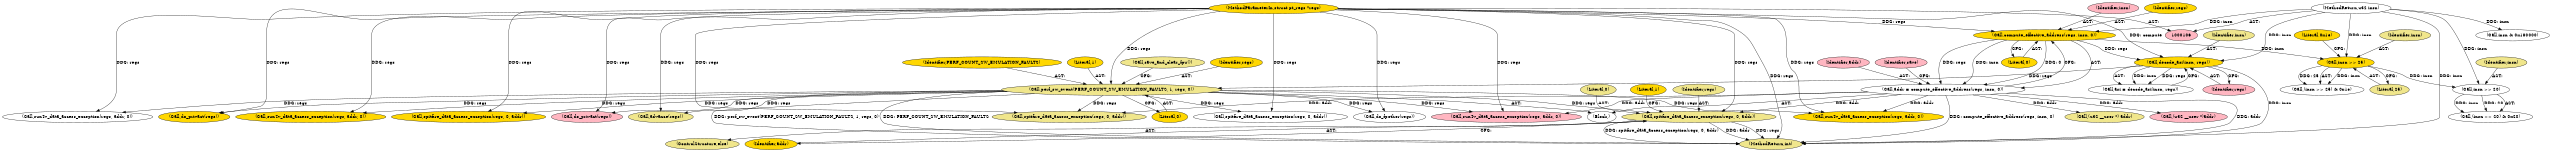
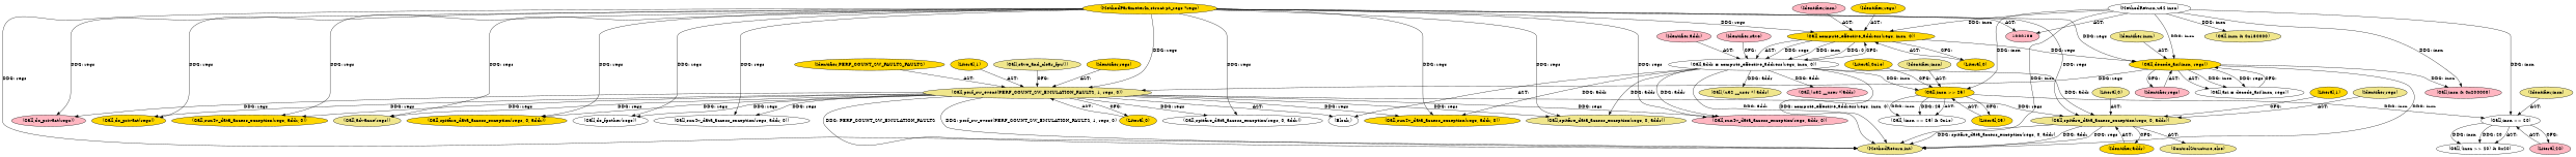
  digraph {
    node [fillcolor=gold style=filled]
    n1 [fillcolor=khaki label="(Call,spitfire_data_access_exception(regs, 0, addr))"]
    n2 [fillcolor=khaki label="(MethodReturn,int)"]
    n3 [fillcolor=khaki label="(ControlStructure,else)"]
    n4 [label="(Identifier,addr)"]
    n5 [fillcolor=khaki label="(Call,perf_sw_event(PERF_COUNT_SW_EMULATION_FAULTS, 1, regs, 0))"]
    n6 [label="(Call,spitfire_data_access_exception(regs, 0, addr))"]
    n7 [label="(Call,sun4v_data_access_exception(regs, addr, 0))"]
    n8 [label="(Call,sun4v_data_access_exception(regs, addr, 0))"]
    n9 [fillcolor=white label="(Call,do_fpother(regs))"]
    n10 [fillcolor=lightpink label="(Call,do_privact(regs))"]
    n11 [fillcolor=white label="(Block,)"]
    n12 [label="(Literal,0)"]
    n13 [fillcolor=khaki label="(Call,advance(regs))"]
    n14 [fillcolor=khaki label="(Call,spitfire_data_access_exception(regs, 0, addr))"]
    n15 [fillcolor=white label="(Call,spitfire_data_access_exception(regs, 0, addr))"]
    n16 [fillcolor=lightpink label="(Call,sun4v_data_access_exception(regs, addr, 0))"]
    n17 [fillcolor=white label="(Call,sun4v_data_access_exception(regs, addr, 0))"]
    n18 [label="(Call,do_privact(regs))"]
    n19 [label="(Call,decode_asi(insn, regs))"]
    n20 [fillcolor=white label="(Call,asi = decode_asi(insn, regs))"]
    n21 [fillcolor=lightpink label="(Identifier,regs)"]
+   n22 [fillcolor=lightpink label="(Call,insn & 0x200000)"]
    n23 [fillcolor=white label="(Call,insn >> 20)"]
+   n24 [fillcolor=lightpink label="(Literal,20)"]
    n25 [fillcolor=white label="(Call,(insn >> 20) & 0x20)"]
    n26 [label="(Call,insn >> 25)"]
    n27 [fillcolor=white label="(Call,(insn >> 25) & 0x1e)"]
-   n28 [fillcolor=khaki label="(Literal,25)"]
+   n28 [label="(Literal,25)"]
    n29 [label="(Call,compute_effective_address(regs, insn, 0))"]
    n30 [fillcolor=white label="(Call,addr = compute_effective_address(regs, insn, 0))"]
    n31 [label="(Literal,0)"]
    n32 [fillcolor=khaki label="(Call,(u32 __user *) addr)"]
    n33 [fillcolor=lightpink label="(Call,(u32 __user *)addr)"]
    n34 [label="(MethodParameterIn,struct pt_regs *regs)"]
    1000106 [fillcolor=lightpink]
    n36 [fillcolor=white label="(MethodReturn,u32 insn)"]
-   n37 [fillcolor=white label="(Call,insn & 0x180000)"]
+   n37 [fillcolor=khaki label="(Call,insn & 0x180000)"]
    n38 [fillcolor=lightpink label="(Identifier,save)"]
    n39 [fillcolor=khaki label="(Identifier,insn)"]
    n40 [fillcolor=lightpink label="(Identifier,insn)"]
    n41 [fillcolor=khaki label="(Call,save_and_clear_fpu())"]
    n42 [label="(Literal,0x1e)"]
    n43 [fillcolor=khaki label="(Literal,0)"]
    n44 [fillcolor=khaki label="(Identifier,insn)"]
    n45 [label="(Literal,1)"]
    n46 [fillcolor=lightpink label="(Identifier,addr)"]
    n47 [label="(Identifier,regs)"]
    n48 [label="(Identifier,regs)"]
-   n49 [label="(Identifier,PERF_COUNT_SW_EMULATION_FAULTS)"]
+   n49 [label="(Identifier,PERF_COUNT_SW_FAULTS_FAULTS)"]
    n50 [label="(Literal,1)"]
    n51 [fillcolor=khaki label="(Identifier,insn)"]
    n52 [fillcolor=khaki label="(Identifier,regs)"]
    n1 -> n2 [label="DDG: spitfire_data_access_exception(regs, 0, addr)"]
    n1 -> n2 [label="DDG: addr"]
    n1 -> n2 [label="DDG: regs"]
    n1 -> n3 [label="AST: "]
    n1 -> n4 [label="CFG: "]
    n4 -> n1 [label="AST: "]
    n5 -> n1 [label="DDG: regs"]
    n5 -> n2 [label="DDG: PERF_COUNT_SW_EMULATION_FAULTS"]
    n5 -> n2 [label="DDG: perf_sw_event(PERF_COUNT_SW_EMULATION_FAULTS, 1, regs, 0)"]
    n5 -> n6 [label="DDG: regs"]
    n5 -> n7 [label="DDG: regs"]
    n5 -> n8 [label="DDG: regs"]
    n5 -> n9 [label="DDG: regs"]
    n5 -> n10 [label="DDG: regs"]
    n5 -> n11 [label="AST: "]
    n5 -> n12 [label="CFG: "]
    n5 -> n13 [label="DDG: regs"]
    n5 -> n14 [label="DDG: regs"]
    n5 -> n15 [label="DDG: regs"]
    n5 -> n16 [label="DDG: regs"]
    n5 -> n17 [label="DDG: regs"]
    n5 -> n18 [label="DDG: regs"]
    n12 -> n5 [label="AST: "]
    n19 -> n2 [label="DDG: insn"]
    n19 -> n5 [label="DDG: regs"]
    n19 -> n20 [label="AST: "]
    n19 -> n20 [label="DDG: insn"]
    n19 -> n20 [label="DDG: regs"]
    n19 -> n21 [label="CFG: "]
+   n19 -> n22 [label="DDG: insn"]
    n20 -> n19 [label="CFG: "]
    n21 -> n19 [label="AST: "]
+   n23 -> n24 [label="CFG: "]
    n23 -> n25 [label="AST: "]
    n23 -> n25 [label="DDG: insn"]
    n23 -> n25 [label="DDG: 20"]
+   n24 -> n23 [label="AST: "]
    n26 -> n23 [label="DDG: insn"]
    n26 -> n27 [label="AST: "]
    n26 -> n27 [label="DDG: insn"]
    n26 -> n27 [label="DDG: 25"]
    n26 -> n28 [label="CFG: "]
    n28 -> n26 [label="AST: "]
    n29 -> n19 [label="DDG: regs"]
-   n29 -> n26 [label="DDG: insn"]
+   n30 -> n26 [label="DDG: insn"]
    n29 -> n30 [label="AST: "]
    n29 -> n30 [label="DDG: regs"]
    n29 -> n30 [label="DDG: insn"]
    n29 -> n30 [label="DDG: 0"]
    n29 -> n31 [label="CFG: "]
    n30 -> n1 [label="DDG: addr"]
    n30 -> n2 [label="DDG: addr"]
    n30 -> n2 [label="DDG: compute_effective_address(regs, insn, 0)"]
    n30 -> n7 [label="DDG: addr"]
    n30 -> n11 [label="AST: "]
    n30 -> n14 [label="DDG: addr"]
    n30 -> n16 [label="DDG: addr"]
    n30 -> n29 [label="CFG: "]
    n30 -> n32 [label="DDG: addr"]
    n30 -> n33 [label="DDG: addr"]
    n31 -> n29 [label="AST: "]
    n34 -> n1 [label="DDG: regs"]
    n34 -> n2 [label="DDG: regs"]
    n34 -> n5 [label="DDG: regs"]
    n34 -> n6 [label="DDG: regs"]
    n34 -> n7 [label="DDG: regs"]
    n34 -> n8 [label="DDG: regs"]
    n34 -> n9 [label="DDG: regs"]
    n34 -> n10 [label="DDG: regs"]
    n34 -> n13 [label="DDG: regs"]
    n34 -> n14 [label="DDG: regs"]
    n34 -> n15 [label="DDG: regs"]
    n34 -> n16 [label="DDG: regs"]
    n34 -> n17 [label="DDG: regs"]
    n34 -> n18 [label="DDG: regs"]
-   n34 -> n19 [label="DDG: compute"]
+   n34 -> n19 [label="DDG: regs"]
    n34 -> n29 [label="DDG: regs"]
    n34 -> 1000106 [label="AST: "]
    n36 -> n2 [label="DDG: insn"]
    n36 -> n19 [label="DDG: insn"]
+   n36 -> n22 [label="DDG: insn"]
    n36 -> n23 [label="DDG: insn"]
    n36 -> n26 [label="DDG: insn"]
    n36 -> n29 [label="DDG: insn"]
    n36 -> 1000106 [label="AST: "]
    n36 -> n37 [label="DDG: insn"]
    n38 -> n30 [label="CFG: "]
    n39 -> n23 [label="AST: "]
    n40 -> n29 [label="AST: "]
    n41 -> n5 [label="CFG: "]
    n42 -> n26 [label="CFG: "]
    n43 -> n1 [label="AST: "]
    n44 -> n26 [label="AST: "]
    n45 -> n1 [label="CFG: "]
    n46 -> n30 [label="AST: "]
    n47 -> n29 [label="AST: "]
    n48 -> n5 [label="AST: "]
    n49 -> n5 [label="AST: "]
    n50 -> n5 [label="AST: "]
    n51 -> n19 [label="AST: "]
    n52 -> n1 [label="AST: "]
  }
